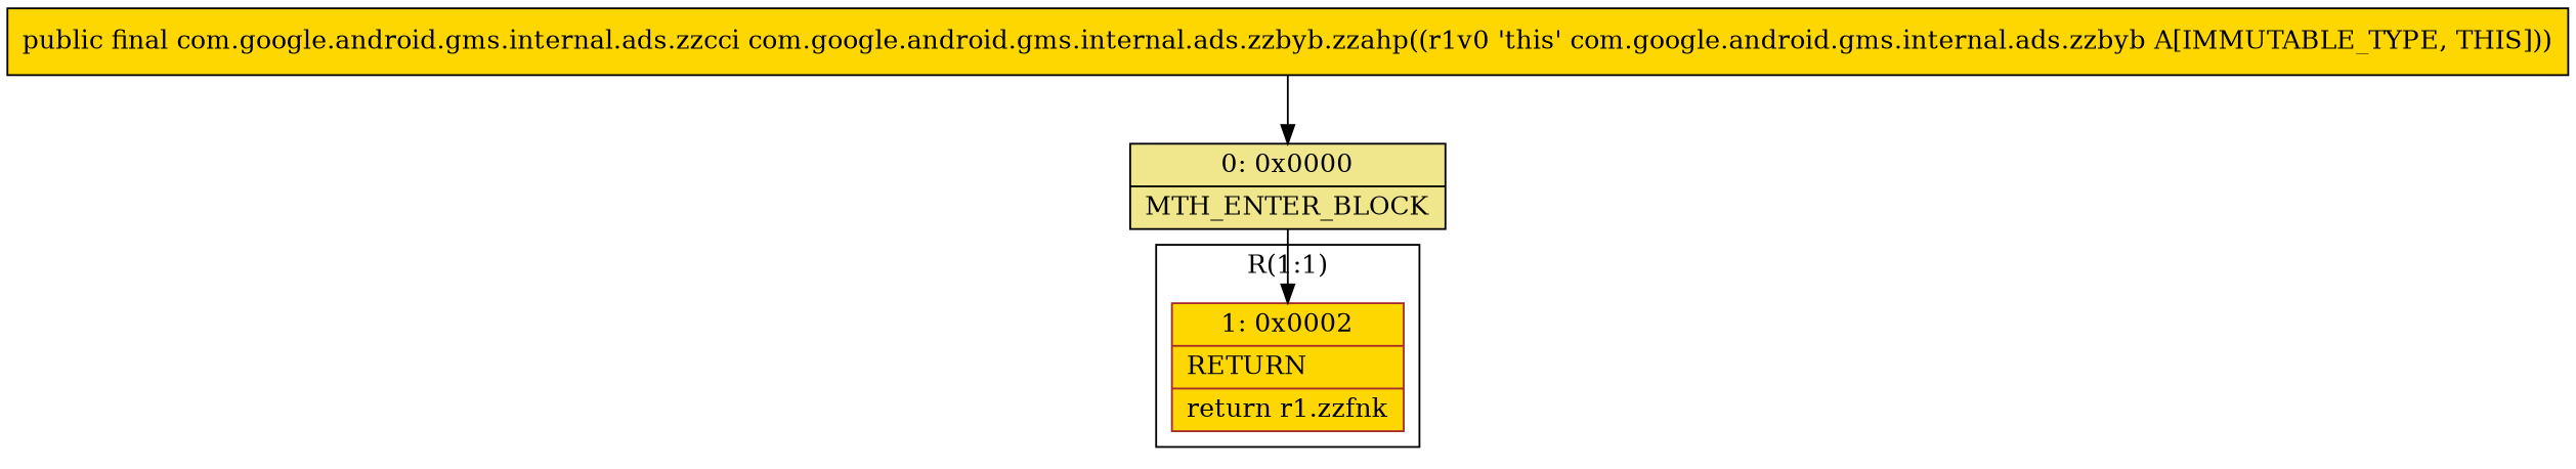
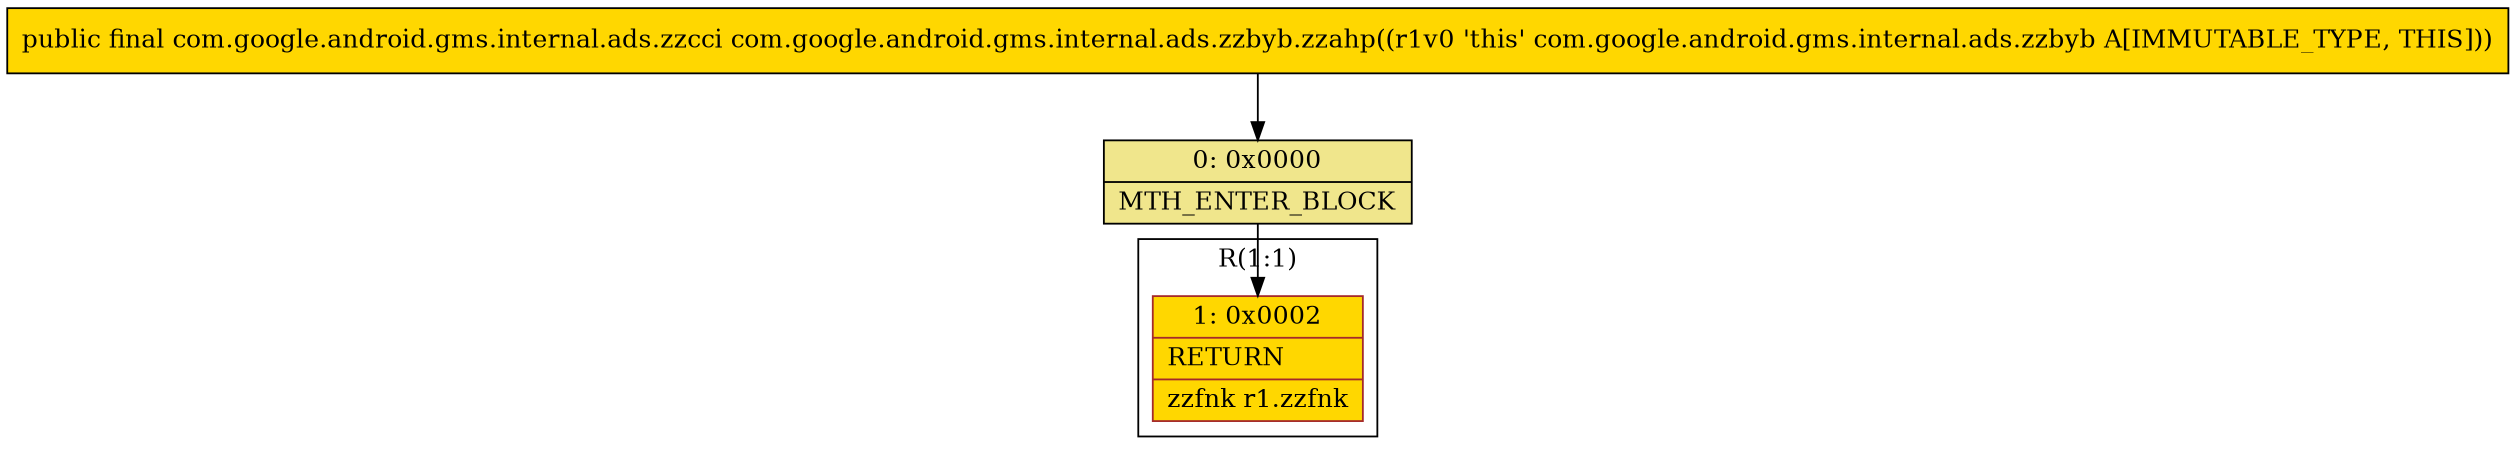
  digraph {
    node [color=black shape=record style=filled fillcolor=gold]
-   n1 [color=brown label="{1\:\ 0x0002|RETURN\l|return r1.zzfnk\l}"]
+   n1 [color=brown label="{1\:\ 0x0002|RETURN\l|zzfnk r1.zzfnk\l}"]
    n2 [label="{0\:\ 0x0000|MTH_ENTER_BLOCK\l}" fillcolor=khaki]
    n3 [label="{public final com.google.android.gms.internal.ads.zzcci com.google.android.gms.internal.ads.zzbyb.zzahp((r1v0 'this' com.google.android.gms.internal.ads.zzbyb A[IMMUTABLE_TYPE, THIS])) }"]
    subgraph cluster_1 {
      label="R(1:1)"
      n1
    }
    n2 -> n1
    n3 -> n2
  }
